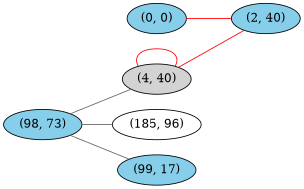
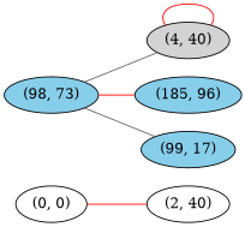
  graph {
    rankdir=LR
    node [fillcolor=white style=filled]
    edge [color=red weight=1]
-   "(0, 0)" [fillcolor=skyblue]
-   "(2, 40)" [fillcolor=skyblue]
+   "(0, 0)"
+   "(2, 40)"
    "(98, 73)" [fillcolor=skyblue]
    "(4, 40)" [fillcolor=lightgrey]
-   "(185, 96)"
+   "(185, 96)" [fillcolor=skyblue]
    n6 [fillcolor=skyblue label="(99, 17)"]
    "(0, 0)" -- "(2, 40)" [weight=4]
    "(98, 73)" -- "(4, 40)" [color=gray40]
-   "(98, 73)" -- "(185, 96)" [color=gray40]
+   "(98, 73)" -- "(185, 96)"
    "(98, 73)" -- n6 [color=gray40]
-   "(4, 40)" -- "(2, 40)"
    "(4, 40)" -- "(4, 40)" [weight=2]
  }
